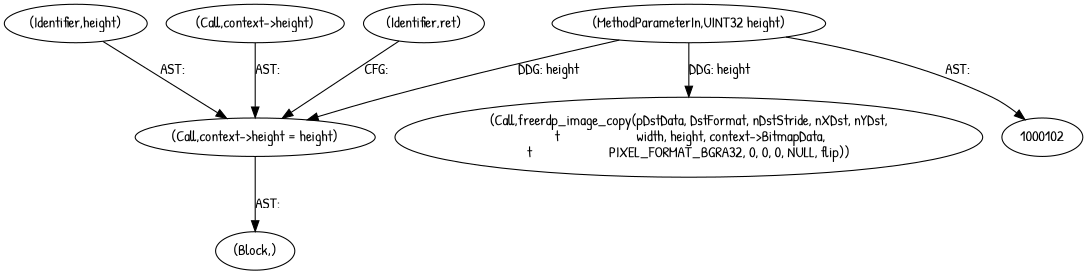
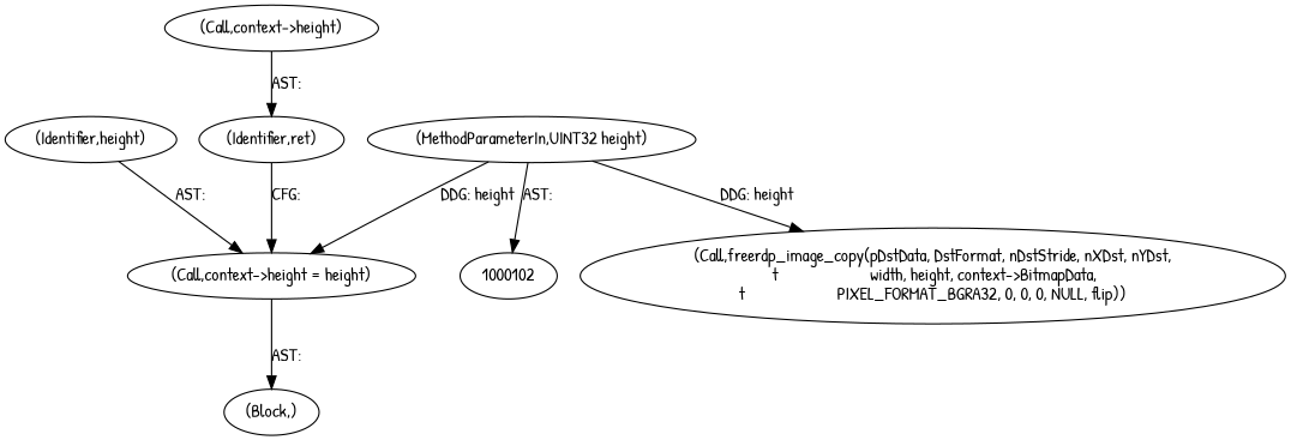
  digraph {
    fontname="Patrick Hand"
    node [fontname="Patrick Hand"]
    edge [fontname="Patrick Hand"]
    n1 [label="(Call,context->height = height)"]
    n2 [label="(Block,)"]
    n3 [label="(Identifier,height)"]
    n4 [label="(MethodParameterIn,UINT32 height)"]
    n5 [label="(Call,freerdp_image_copy(pDstData, DstFormat, nDstStride, nXDst, nYDst,\n \t                        width, height, context->BitmapData,\n\t                        PIXEL_FORMAT_BGRA32, 0, 0, 0, NULL, flip))"]
    1000102
    n7 [label="(Call,context->height)"]
    n8 [label="(Identifier,ret)"]
    n1 -> n2 [label="AST: "]
    n3 -> n1 [label="AST: "]
    n4 -> n1 [label="DDG: height"]
    n4 -> n5 [label="DDG: height"]
    n4 -> 1000102 [label="AST: "]
-   n7 -> n1 [label="AST: "]
+   n7 -> n8 [label="AST: "]
    n8 -> n1 [label="CFG: "]
  }
